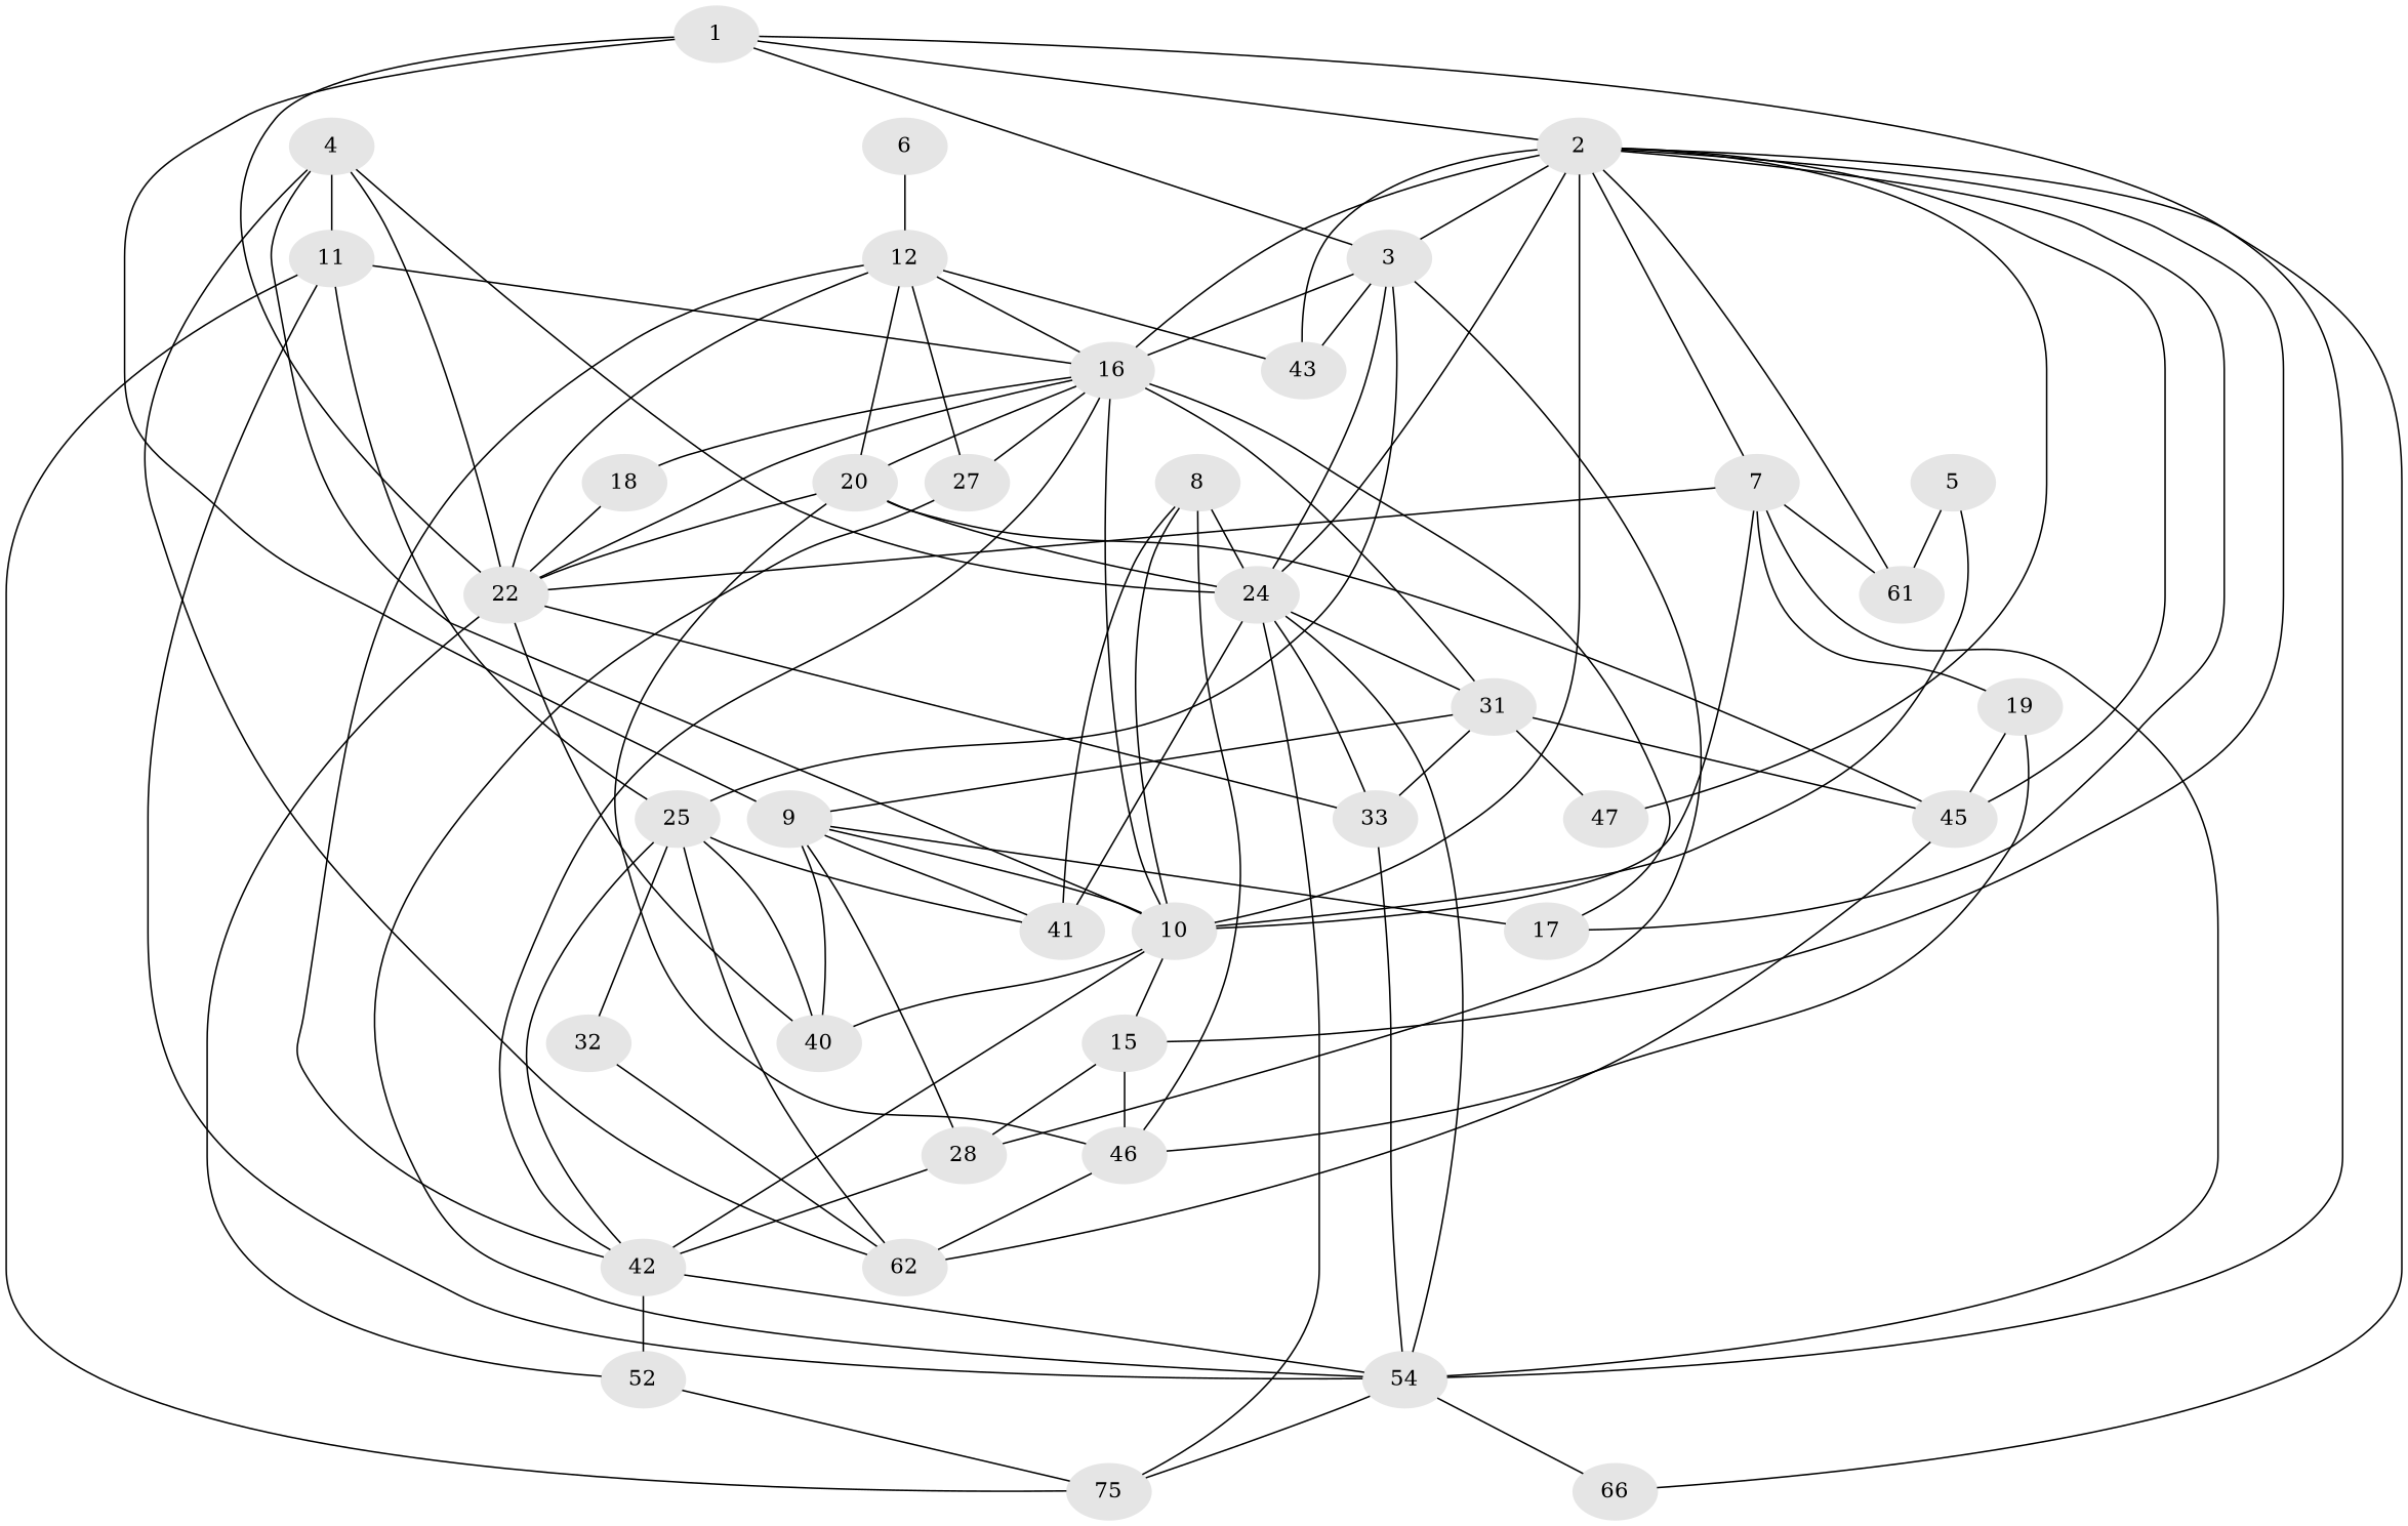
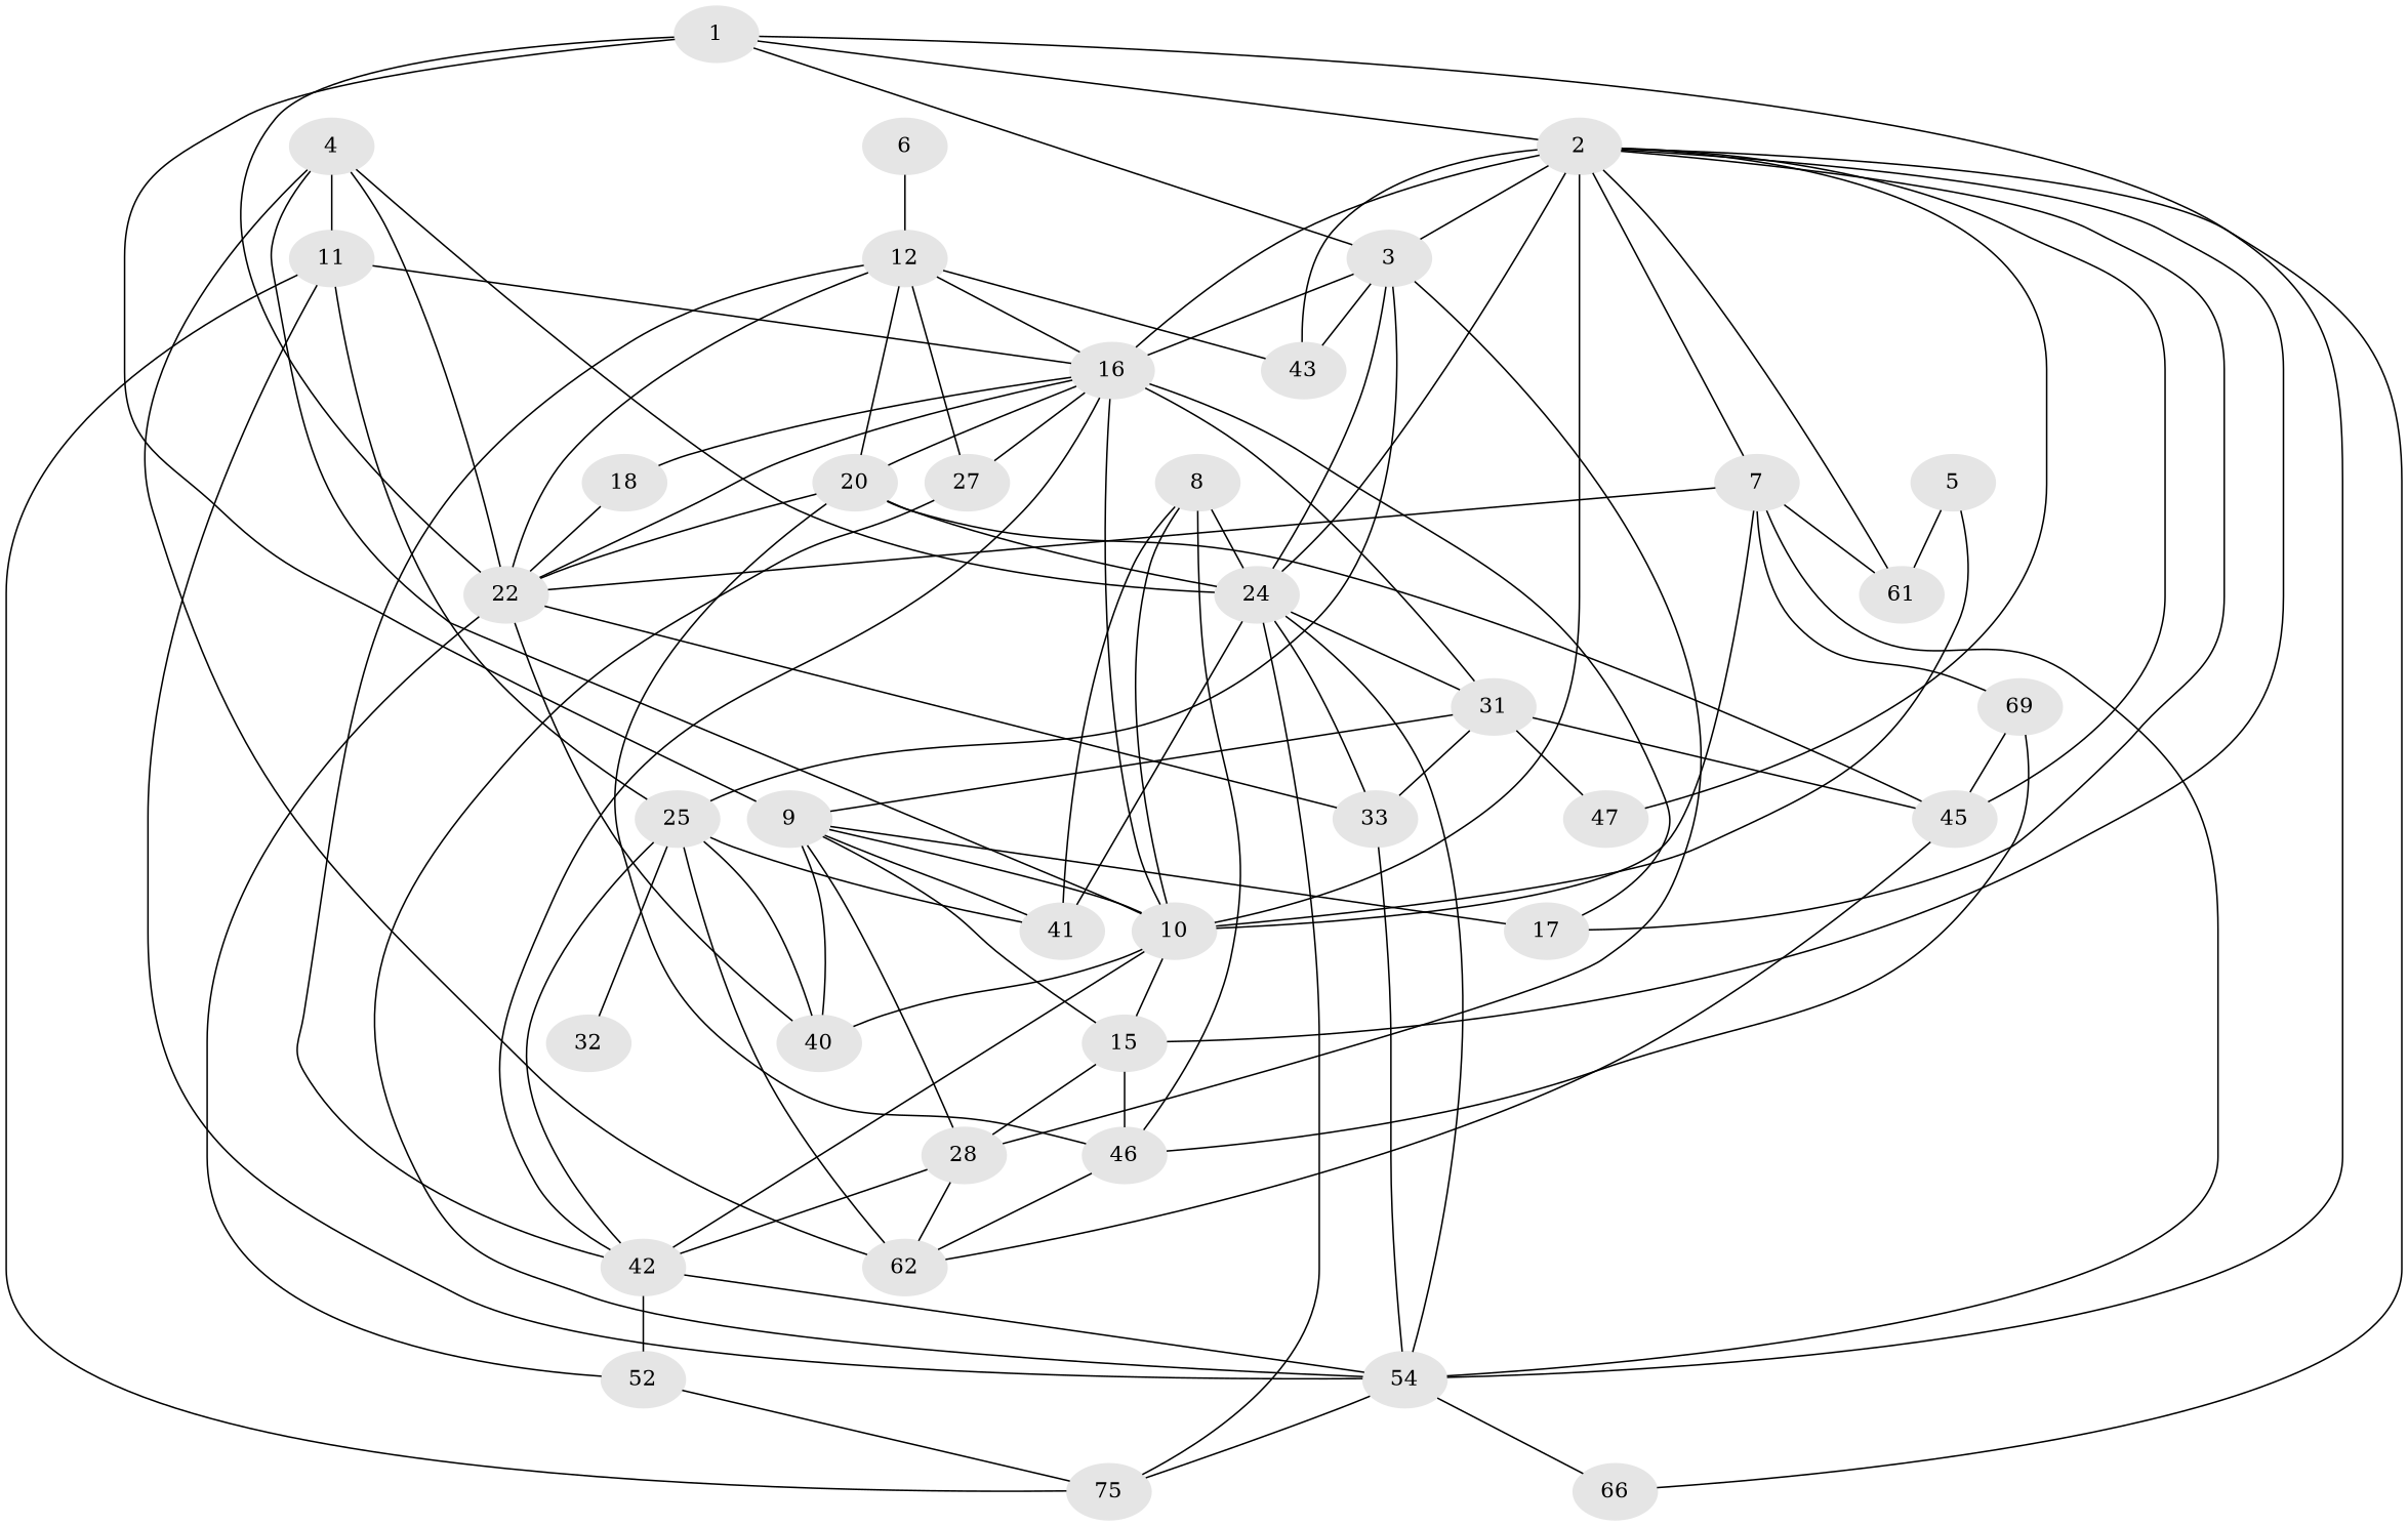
  graph {
    node [color=gray90 style=filled]
    2 [super="+13"]
    3 [super="+44"]
    7 [super="+65"]
    10 [super="+56+36"]
    15
    16 [super="+29+50"]
    17
    24 [super="+34+63"]
    43
    45 [super="+58+69"]
    47
    61
    66
    1
    9 [super="+14"]
    22 [super="+39+30+68"]
    54 [super="+72"]
    25 [super="+67+59"]
    28 [super="+74"]
    41
    40 [super="+73"]
    33
    52
    n24 [label=75]
-   19
+   19 [label=69]
    42 [super="+70+75"]
    46
    20 [super="+49"]
    27
    18
    31 [super="+35"]
    62
    32
    4 [super="+76"]
    11 [super="+23"]
    5
    12 [super="+21"]
    6
    8
    2 -- 3
    2 -- 7
    2 -- 10 [weight=2]
    2 -- 15
    2 -- 16 [weight=3]
    2 -- 17
    2 -- 24
    2 -- 43 [weight=2]
    2 -- 45
    2 -- 47
    2 -- 61 [weight=2]
    2 -- 66
    3 -- 16
    3 -- 24
    3 -- 43
    3 -- 25
    3 -- 28
    7 -- 10
    7 -- 61
    7 -- 22
    7 -- 54
    7 -- 19 [weight=2]
    10 -- 15
    10 -- 16 [weight=2]
    10 -- 40
    10 -- 42
    15 -- 28
    15 -- 46
    16 -- 17
    16 -- 22
    16 -- 42
    16 -- 20
    16 -- 27
    16 -- 18
    16 -- 31
    24 -- 54
    24 -- 41
    24 -- 33
    24 -- n24
    24 -- 31
    45 -- 62
    1 -- 2
    1 -- 3
    1 -- 9 [weight=2]
    1 -- 22
    1 -- 54
    9 -- 10
+   9 -- 15
    9 -- 17
    9 -- 28 [weight=2]
    9 -- 41
    9 -- 40
    22 -- 40
    22 -- 33
    22 -- 52
    54 -- 66
    54 -- n24
    25 -- 41 [weight=2]
    25 -- 40
    25 -- 42
    25 -- 62
    25 -- 32
    28 -- 42
    33 -- 54
    52 -- n24
    19 -- 45
    19 -- 46
    42 -- 54
    42 -- 52
    46 -- 62
    20 -- 24
    20 -- 45
    20 -- 22
    20 -- 46
    27 -- 54
    18 -- 22
    31 -- 45
    31 -- 47
    31 -- 9
    31 -- 33
-   32 -- 62
+   28 -- 62
    4 -- 10
    4 -- 24
    4 -- 22
    4 -- 62
    4 -- 11
    11 -- 16
    11 -- 54
    11 -- 25
    11 -- n24
    5 -- 10
    5 -- 61
    12 -- 16
    12 -- 43
    12 -- 22
    12 -- 42
    12 -- 20
    12 -- 27
    6 -- 12
    8 -- 10
    8 -- 24
    8 -- 41
    8 -- 46
  }
